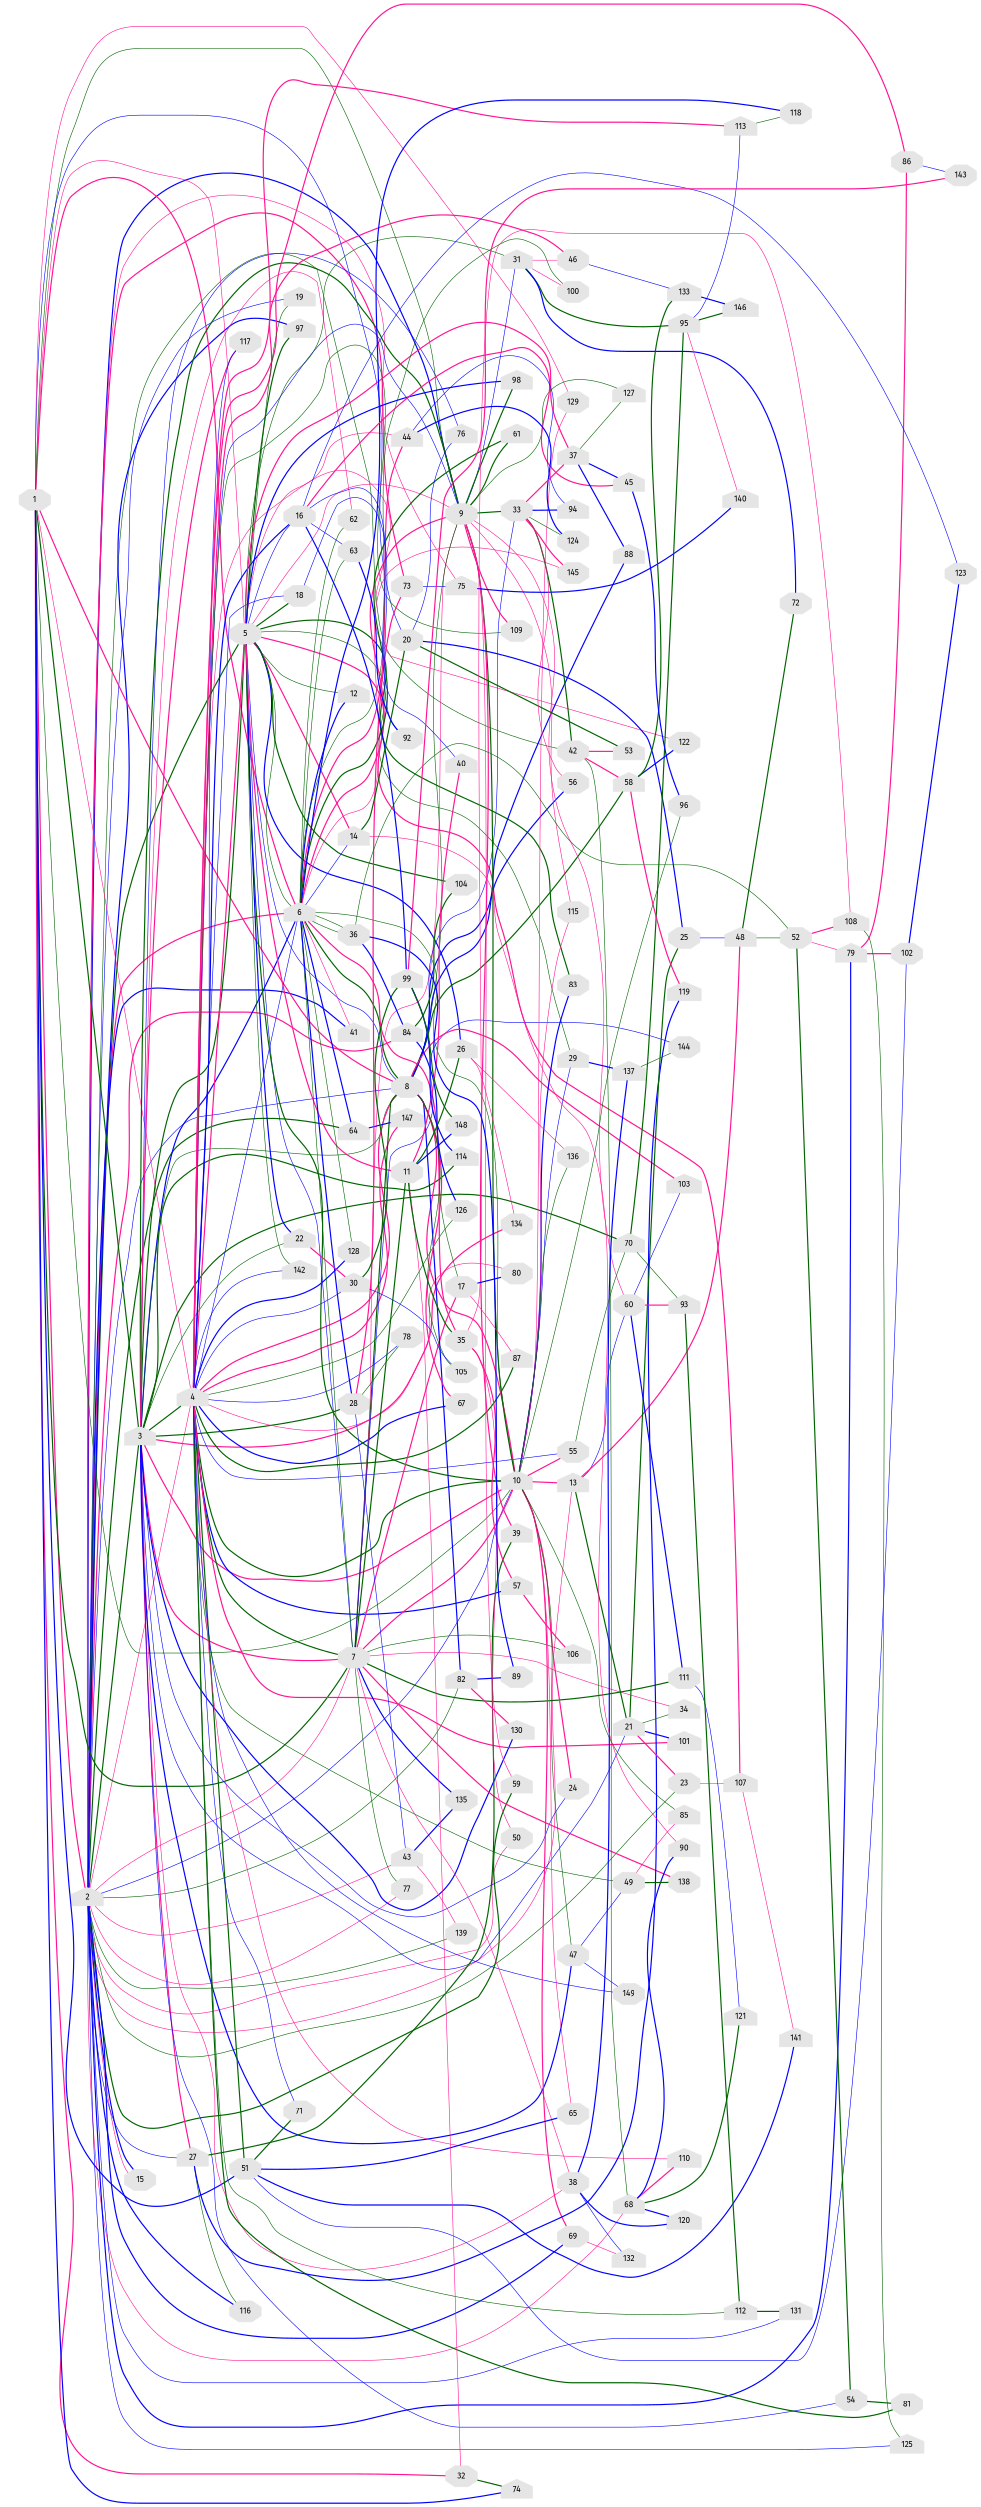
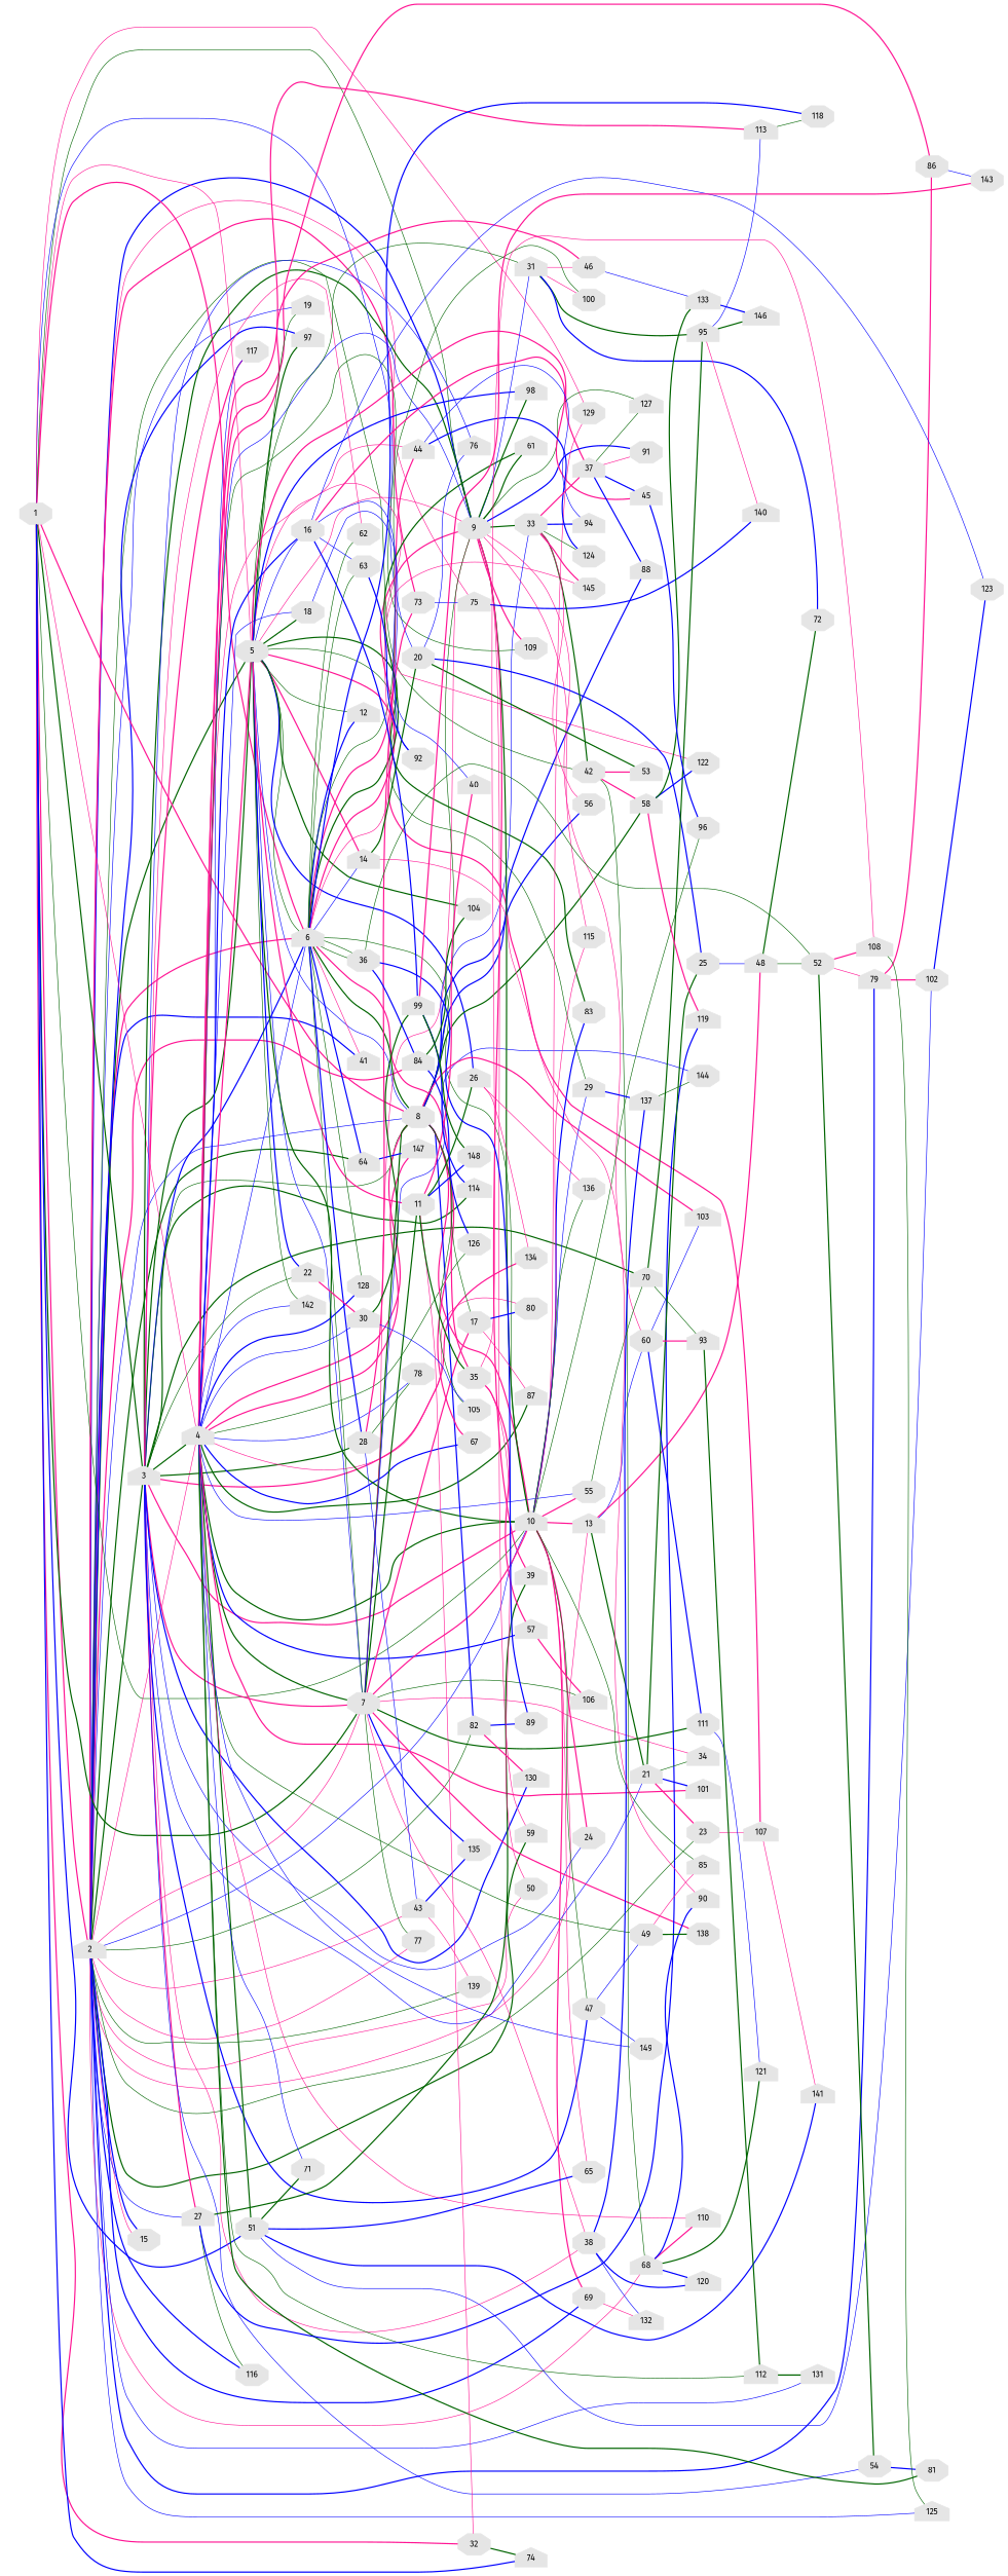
  graph {
    fontname="Fira Sans"
    rankdir=LR
    node [color=gray90 fontname="Fira Sans" shape=octagon style=filled]
    edge [color=blue fontname="Fira Sans" style=bold]
    2 [shape=house]
    1
    3 [shape=house]
    4 [shape=house]
    5
    6 [shape=house]
    7
    8
    9
    10 [shape=house]
    20
    32
    51
    74 [shape=house]
    129
    13 [shape=house]
    15
    19 [shape=house]
    23
    27 [shape=house]
    41 [shape=house]
    42
    43 [shape=house]
    50
    59 [shape=house]
    64 [shape=house]
    68 [shape=house]
    69
    73
    75 [shape=house]
    77
    79 [shape=house]
    82 [shape=house]
    84 [shape=house]
    97 [shape=house]
    116
    125 [shape=house]
    131 [shape=house]
    139
    21 [shape=house]
    22 [shape=house]
    24
    28
    38
    47
    54
    62
    70 [shape=house]
    76 [shape=house]
    114 [shape=house]
    117
    130 [shape=house]
    134
    16
    18
    30 [shape=house]
    46
    49
    55
    57 [shape=house]
    67
    71
    78
    80
    81
    86
    87 [shape=house]
    101 [shape=house]
    109
    110 [shape=house]
    112 [shape=house]
    113 [shape=house]
    122
    126
    128
    142 [shape=house]
    147 [shape=house]
    149
    11
    12 [shape=house]
    14 [shape=house]
    26 [shape=house]
    29 [shape=house]
    31 [shape=house]
    37 [shape=house]
    44 [shape=house]
    83
    98 [shape=house]
    104
    107 [shape=house]
    35
    36
    61 [shape=house]
    63
    100
    118
    145
    17
    34 [shape=house]
    106 [shape=house]
    111
    135
    138
    144
    33
    56
    58 [shape=house]
    88 [shape=house]
    103 [shape=house]
    105
    39 [shape=house]
    60
+   91
    115
    127 [shape=house]
    65
    85 [shape=house]
    96
    136
    25
    53 [shape=house]
    102
    141 [shape=house]
    48 [shape=house]
    119 [shape=house]
    90 [shape=house]
    120 [shape=house]
    121 [shape=house]
    132 [shape=house]
    140 [shape=house]
    89
    137 [shape=house]
    95 [shape=house]
    93 [shape=house]
    40 [shape=house]
    45 [shape=house]
    99 [shape=house]
    123
    92
    133 [shape=house]
    143
    148
    72
    94 [shape=house]
    124
    108 [shape=house]
    52
    146 [shape=house]
    2 -- 3 [color=darkgreen]
    2 -- 4 [color=deeppink style=solid]
    2 -- 5 [color=darkgreen]
    2 -- 6 [color=deeppink]
    2 -- 7 [color=deeppink style=solid]
    2 -- 8 [style=solid]
    2 -- 9
    2 -- 10 [style=solid]
    2 -- 13 [color=deeppink style=solid]
    2 -- 15 [color=deeppink style=solid]
    2 -- 15
    2 -- 19 [style=solid]
    2 -- 23 [color=darkgreen style=solid]
    2 -- 27 [style=solid]
    2 -- 41
    2 -- 42 [color=darkgreen style=solid]
    2 -- 43 [color=deeppink style=solid]
    2 -- 50 [color=deeppink style=solid]
    2 -- 59 [color=darkgreen]
    2 -- 64 [color=darkgreen]
    2 -- 68 [color=deeppink style=solid]
    2 -- 69
    2 -- 73 [color=deeppink]
    2 -- 75 [color=deeppink style=solid]
    2 -- 77 [color=deeppink style=solid]
    2 -- 79
    2 -- 82 [color=darkgreen style=solid]
    2 -- 84 [color=deeppink]
    2 -- 97
    2 -- 116
    2 -- 125 [style=solid]
    2 -- 131 [style=solid]
    2 -- 139 [color=darkgreen style=solid]
    1 -- 2 [color=deeppink]
    1 -- 3 [color=darkgreen]
    1 -- 4 [color=deeppink style=solid]
    1 -- 5 [color=deeppink style=solid]
    1 -- 6 [color=deeppink]
    1 -- 7 [color=darkgreen]
    1 -- 8 [color=deeppink]
    1 -- 9 [color=darkgreen style=solid]
    1 -- 10 [color=darkgreen style=solid]
    1 -- 20 [style=solid]
    1 -- 32 [color=deeppink]
    1 -- 51
    1 -- 74
    1 -- 129 [color=deeppink style=solid]
    3 -- 4 [color=darkgreen]
    3 -- 5 [color=darkgreen]
    3 -- 6
    3 -- 7 [color=deeppink]
    3 -- 8 [color=darkgreen style=solid]
    3 -- 9 [color=darkgreen]
    3 -- 10 [color=deeppink]
    3 -- 27 [color=deeppink]
    3 -- 21 [style=solid]
    3 -- 22 [color=darkgreen style=solid]
    3 -- 24 [style=solid]
    3 -- 28 [color=darkgreen]
    3 -- 38 [color=deeppink style=solid]
    3 -- 47
    3 -- 54 [style=solid]
    3 -- 62 [color=deeppink style=solid]
    3 -- 70 [color=darkgreen]
    3 -- 76 [style=solid]
    3 -- 114 [color=darkgreen]
    3 -- 117 [color=deeppink]
    3 -- 130
    3 -- 134 [color=deeppink]
    4 -- 5 [color=deeppink]
    4 -- 6 [style=solid]
    4 -- 7 [color=darkgreen]
    4 -- 8 [color=deeppink]
    4 -- 9 [style=solid]
    4 -- 10 [color=darkgreen]
    4 -- 51 [color=darkgreen]
    4 -- 117 [style=solid]
    4 -- 16
    4 -- 18 [style=solid]
    4 -- 30 [style=solid]
    4 -- 46 [color=deeppink]
    4 -- 49 [color=darkgreen style=solid]
    4 -- 55 [style=solid]
    4 -- 57
    4 -- 67
    4 -- 71 [style=solid]
    4 -- 78 [style=solid]
    4 -- 80 [color=deeppink style=solid]
    4 -- 81 [color=darkgreen]
    4 -- 86 [color=deeppink]
    4 -- 87 [color=darkgreen]
    4 -- 101 [color=deeppink]
    4 -- 109 [color=darkgreen style=solid]
    4 -- 110 [color=deeppink style=solid]
    4 -- 112 [color=darkgreen style=solid]
    4 -- 113 [color=deeppink]
    4 -- 122 [color=deeppink style=solid]
    4 -- 126 [color=darkgreen style=solid]
    4 -- 128
    4 -- 142 [style=solid]
    4 -- 147 [color=deeppink]
    4 -- 149 [style=solid]
    5 -- 6 [color=darkgreen style=solid]
    5 -- 7 [style=solid]
    5 -- 8 [style=solid]
    5 -- 9 [color=deeppink style=solid]
    5 -- 10 [color=darkgreen]
    5 -- 19 [color=darkgreen style=solid]
    5 -- 97 [color=darkgreen]
    5 -- 22
    5 -- 16 [style=solid]
    5 -- 18 [color=darkgreen]
    5 -- 142 [color=darkgreen style=solid]
    5 -- 11 [color=deeppink]
    5 -- 12 [color=darkgreen style=solid]
    5 -- 14 [color=deeppink]
    5 -- 26
    5 -- 29 [color=darkgreen style=solid]
    5 -- 31 [color=darkgreen style=solid]
    5 -- 37 [color=deeppink]
    5 -- 44 [color=deeppink style=solid]
    5 -- 83 [color=darkgreen]
    5 -- 98
    5 -- 104 [color=darkgreen]
    5 -- 107 [color=deeppink]
    6 -- 7 [color=darkgreen style=solid]
    6 -- 8 [color=darkgreen]
    6 -- 9 [color=deeppink]
    6 -- 10 [color=darkgreen style=solid]
    6 -- 41 [color=deeppink style=solid]
    6 -- 64
    6 -- 28
    6 -- 62 [color=darkgreen style=solid]
    6 -- 128 [color=darkgreen style=solid]
    6 -- 12
    6 -- 14 [style=solid]
    6 -- 44 [color=deeppink]
    6 -- 35 [color=deeppink]
    6 -- 36 [color=darkgreen style=solid]
    6 -- 36 [color=darkgreen style=solid]
    6 -- 61 [color=darkgreen]
    6 -- 63 [color=darkgreen style=solid]
    6 -- 100 [color=darkgreen style=solid]
    6 -- 118
    6 -- 145 [color=deeppink style=solid]
    7 -- 8 [color=darkgreen]
    7 -- 9 [color=deeppink style=solid]
    7 -- 10 [color=deeppink]
    7 -- 77 [color=darkgreen style=solid]
    7 -- 38 [color=deeppink style=solid]
    7 -- 11 [color=darkgreen]
    7 -- 17 [color=deeppink]
    7 -- 34 [color=deeppink style=solid]
    7 -- 106 [color=darkgreen style=solid]
    7 -- 111 [color=darkgreen]
    7 -- 135
    7 -- 138 [color=deeppink]
    7 -- 144 [style=solid]
    8 -- 9 [color=darkgreen style=solid]
    8 -- 10 [color=deeppink]
    8 -- 82
    8 -- 67 [color=deeppink]
    8 -- 17 [color=darkgreen style=solid]
    8 -- 33 [style=solid]
    8 -- 56
    8 -- 58 [color=darkgreen]
    8 -- 88
    8 -- 103 [color=deeppink]
    8 -- 105 [color=darkgreen style=solid]
    9 -- 10 [color=darkgreen]
    9 -- 59 [color=deeppink style=solid]
    9 -- 109 [color=deeppink]
    9 -- 31 [style=solid]
    9 -- 98 [color=darkgreen]
    9 -- 61 [color=darkgreen]
    9 -- 33 [color=darkgreen]
    9 -- 39 [color=deeppink]
    9 -- 60 [color=deeppink style=solid]
+   9 -- 91
    9 -- 115 [color=deeppink style=solid]
    9 -- 127 [color=darkgreen style=solid]
    10 -- 129 [color=deeppink style=solid]
    10 -- 13 [color=deeppink]
    10 -- 69 [color=deeppink]
    10 -- 24 [color=deeppink]
    10 -- 47 [color=darkgreen style=solid]
    10 -- 55 [color=deeppink]
    10 -- 29 [style=solid]
    10 -- 83
    10 -- 115 [color=deeppink style=solid]
    10 -- 65 [color=deeppink style=solid]
    10 -- 85 [color=darkgreen style=solid]
    10 -- 96 [color=darkgreen style=solid]
    10 -- 136 [color=darkgreen style=solid]
    20 -- 76 [style=solid]
    20 -- 25
    20 -- 53 [color=darkgreen]
    32 -- 74 [color=darkgreen]
    51 -- 71 [color=darkgreen]
    51 -- 65
    51 -- 102 [style=solid]
    51 -- 141
    13 -- 21 [color=darkgreen]
    13 -- 60 [style=solid]
    13 -- 48 [color=deeppink]
    23 -- 107 [color=deeppink style=solid]
    27 -- 116 [color=darkgreen style=solid]
    27 -- 39 [color=darkgreen]
    27 -- 119
    42 -- 68 [color=darkgreen style=solid]
    42 -- 58 [color=deeppink]
    42 -- 53 [color=deeppink]
    43 -- 139 [color=deeppink style=solid]
    43 -- 135
    64 -- 147
    68 -- 110 [color=deeppink]
    68 -- 90
    68 -- 120
    68 -- 121 [color=darkgreen]
    69 -- 132 [color=deeppink style=solid]
    73 -- 75 [style=solid]
    75 -- 140
    79 -- 86 [color=deeppink]
    79 -- 102 [color=deeppink]
    82 -- 130 [color=deeppink]
    82 -- 89
    84 -- 126
    84 -- 104 [color=darkgreen]
    21 -- 23 [color=deeppink]
    21 -- 101
    21 -- 34 [color=darkgreen style=solid]
    21 -- 25 [color=darkgreen]
    22 -- 30 [color=deeppink]
    28 -- 43 [style=solid]
    28 -- 73 [color=deeppink]
    28 -- 78 [color=darkgreen style=solid]
    38 -- 120
    38 -- 132 [style=solid]
    38 -- 137
    47 -- 49 [style=solid]
    47 -- 149 [style=solid]
-   54 -- 81 [color=darkgreen]
+   54 -- 81
    70 -- 95 [color=darkgreen]
    70 -- 93 [color=darkgreen style=solid]
    16 -- 63 [style=solid]
    16 -- 40 [style=solid]
    16 -- 45 [color=deeppink]
    16 -- 99
    16 -- 123 [style=solid]
    18 -- 92 [style=solid]
    30 -- 105 [style=solid]
    30 -- 99 [color=darkgreen]
    46 -- 133 [style=solid]
    49 -- 138 [color=darkgreen]
    49 -- 85 [color=deeppink style=solid]
    55 -- 70 [color=darkgreen style=solid]
    57 -- 106 [color=deeppink]
    86 -- 143 [style=solid]
    112 -- 131 [color=darkgreen]
    113 -- 118 [color=darkgreen style=solid]
    11 -- 32 [color=deeppink style=solid]
    11 -- 26 [color=darkgreen]
    11 -- 35 [color=darkgreen]
    11 -- 40 [color=deeppink]
    11 -- 148
    14 -- 20 [color=darkgreen]
    14 -- 90 [color=deeppink style=solid]
    26 -- 134 [color=deeppink style=solid]
    26 -- 136 [color=deeppink style=solid]
    29 -- 137
    31 -- 46 [color=deeppink style=solid]
    31 -- 100 [color=deeppink style=solid]
    31 -- 95 [color=darkgreen]
    31 -- 72
    37 -- 88
+   37 -- 91 [color=deeppink style=solid]
    37 -- 127 [color=darkgreen style=solid]
    37 -- 45
    44 -- 94 [style=solid]
    44 -- 124
    107 -- 141 [color=deeppink style=solid]
    35 -- 50 [color=deeppink style=solid]
    35 -- 57 [color=deeppink]
    35 -- 108 [color=deeppink style=solid]
    36 -- 84
    36 -- 89
    36 -- 52 [color=darkgreen style=solid]
    63 -- 92
    17 -- 80
    17 -- 87 [color=deeppink style=solid]
    111 -- 121 [style=solid]
    33 -- 42 [color=darkgreen]
    33 -- 37 [color=deeppink]
    33 -- 145 [color=deeppink]
    33 -- 56 [color=deeppink style=solid]
    33 -- 94
    33 -- 124 [color=darkgreen style=solid]
    58 -- 122
    58 -- 119 [color=deeppink]
    58 -- 133 [color=darkgreen]
    60 -- 111
    60 -- 103 [style=solid]
    60 -- 93 [color=deeppink]
    25 -- 48 [style=solid]
    102 -- 123
    48 -- 72 [color=darkgreen]
    48 -- 52 [color=darkgreen style=solid]
    137 -- 144 [color=darkgreen style=solid]
    95 -- 113 [style=solid]
    95 -- 140 [color=deeppink style=solid]
    95 -- 146 [color=darkgreen]
    93 -- 112 [color=darkgreen]
    45 -- 96
    99 -- 114
    99 -- 143 [color=deeppink]
    99 -- 148 [color=darkgreen]
    133 -- 146
    108 -- 125 [color=darkgreen style=solid]
    52 -- 79 [color=deeppink style=solid]
    52 -- 54 [color=darkgreen]
    52 -- 108 [color=deeppink]
  }
